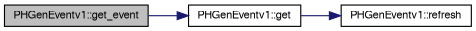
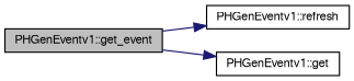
  digraph {
    rankdir=LR
    node [color=black fontname=FreeSans fontsize=10 shape=record]
    edge [color=midnightblue fontname=FreeSans fontsize=10 labelfontname=FreeSans labelfontsize=10 style=solid]
    n1 [fillcolor=grey75 fontcolor=black height=0.2 label="PHGenEventv1::get_event" style=filled width=0.4]
    n2 [height=0.2 label="PHGenEventv1::refresh" width=0.4]
    n3 [height=0.2 label="PHGenEventv1::get" width=0.4]
-   n3 -> n2
+   n1 -> n2
    n1 -> n3
  }
